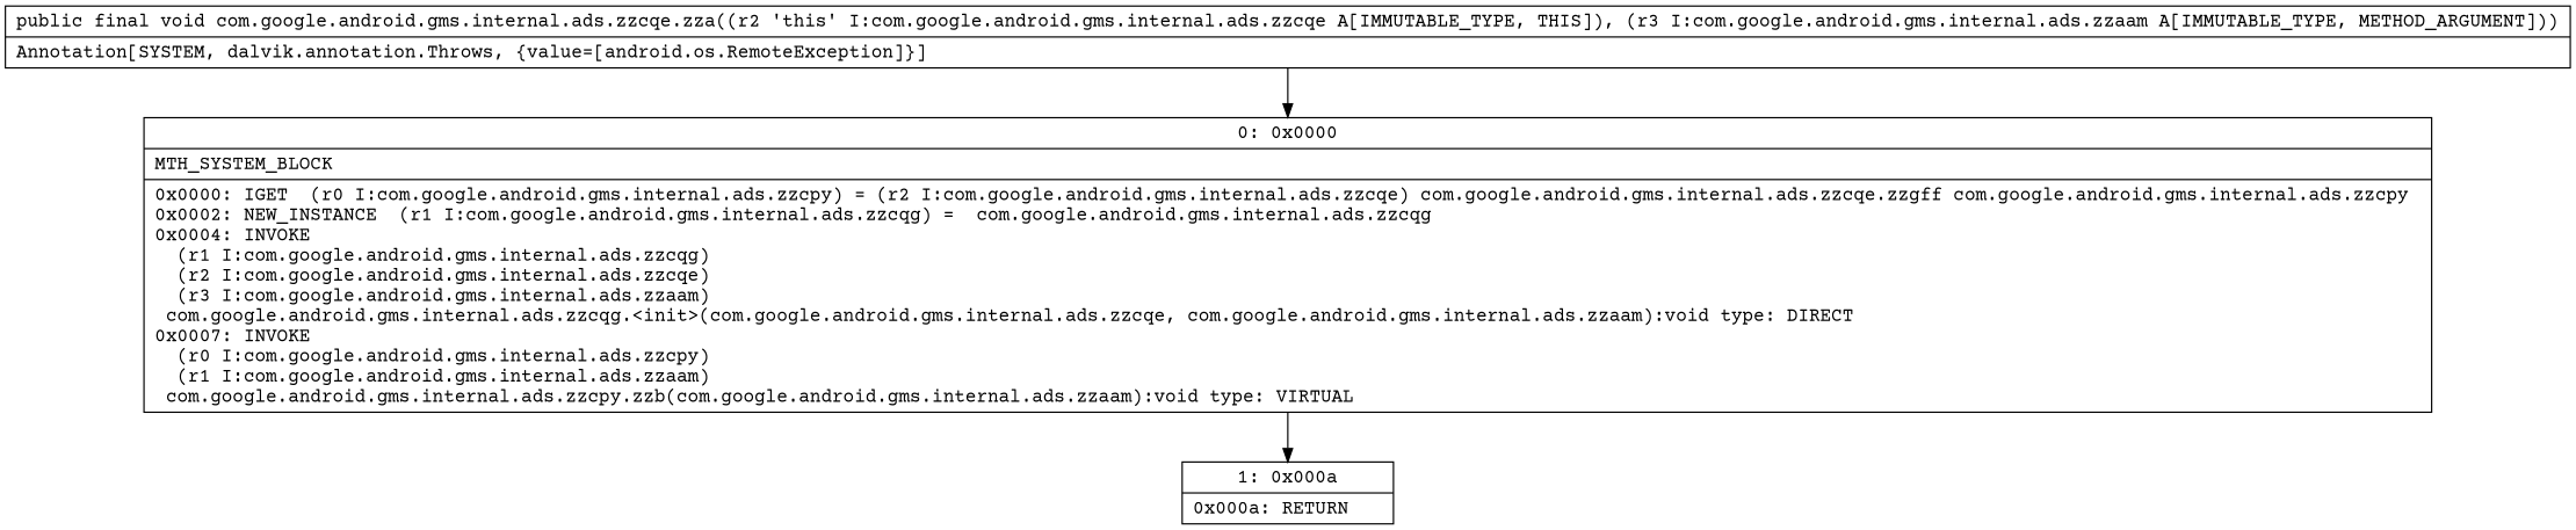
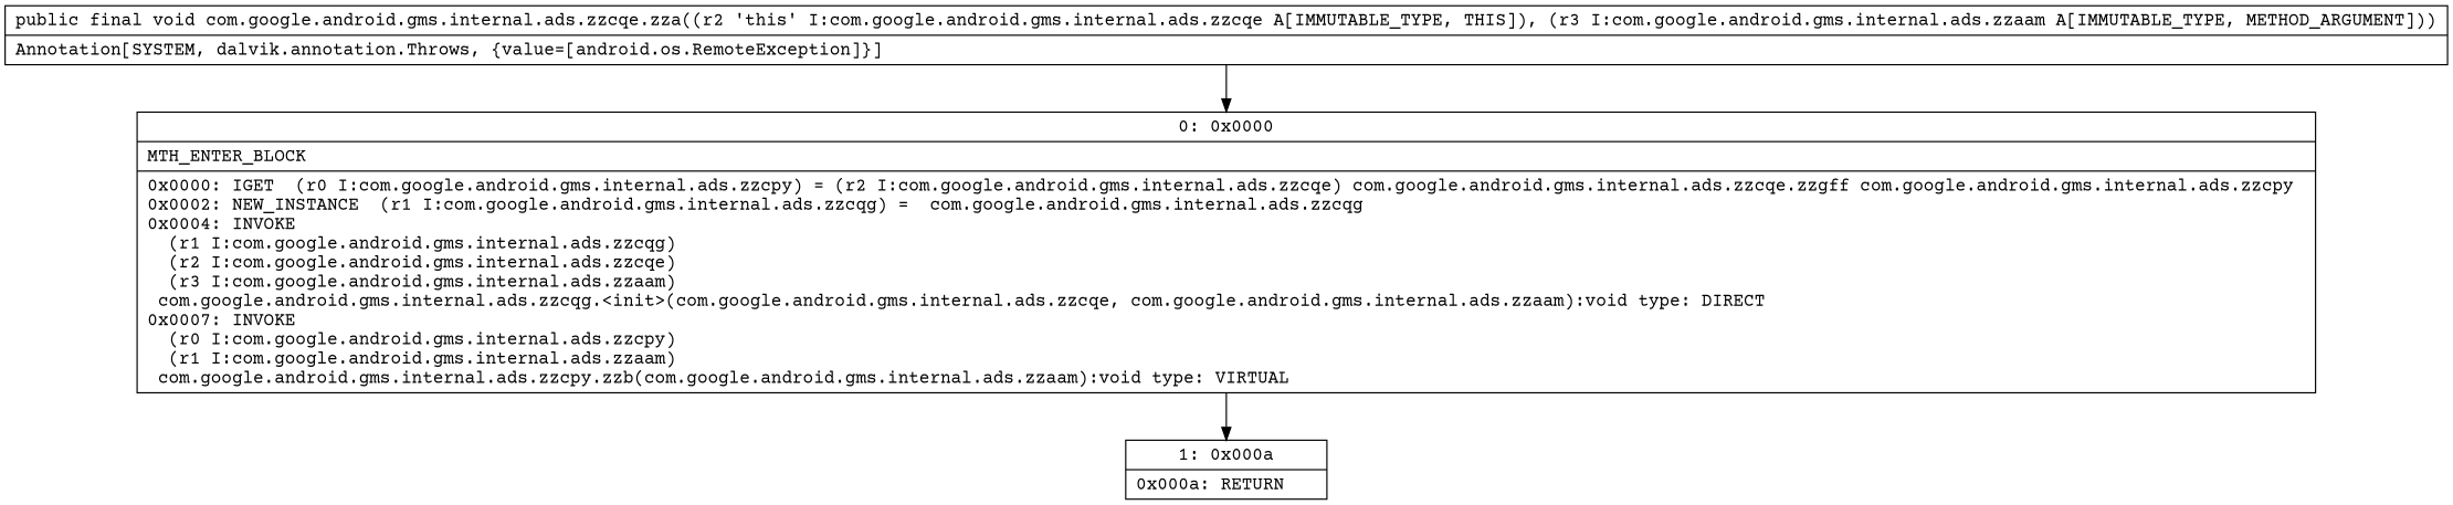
  digraph {
    fontname="Courier Prime"
    node [shape=record fontname="Courier Prime"]
    edge [fontname="Courier Prime"]
-   n1 [label="{0\:\ 0x0000|MTH_SYSTEM_BLOCK\l|0x0000: IGET  (r0 I:com.google.android.gms.internal.ads.zzcpy) = (r2 I:com.google.android.gms.internal.ads.zzcqe) com.google.android.gms.internal.ads.zzcqe.zzgff com.google.android.gms.internal.ads.zzcpy \l0x0002: NEW_INSTANCE  (r1 I:com.google.android.gms.internal.ads.zzcqg) =  com.google.android.gms.internal.ads.zzcqg \l0x0004: INVOKE  \l  (r1 I:com.google.android.gms.internal.ads.zzcqg)\l  (r2 I:com.google.android.gms.internal.ads.zzcqe)\l  (r3 I:com.google.android.gms.internal.ads.zzaam)\l com.google.android.gms.internal.ads.zzcqg.\<init\>(com.google.android.gms.internal.ads.zzcqe, com.google.android.gms.internal.ads.zzaam):void type: DIRECT \l0x0007: INVOKE  \l  (r0 I:com.google.android.gms.internal.ads.zzcpy)\l  (r1 I:com.google.android.gms.internal.ads.zzaam)\l com.google.android.gms.internal.ads.zzcpy.zzb(com.google.android.gms.internal.ads.zzaam):void type: VIRTUAL \l}"]
+   n1 [label="{0\:\ 0x0000|MTH_ENTER_BLOCK\l|0x0000: IGET  (r0 I:com.google.android.gms.internal.ads.zzcpy) = (r2 I:com.google.android.gms.internal.ads.zzcqe) com.google.android.gms.internal.ads.zzcqe.zzgff com.google.android.gms.internal.ads.zzcpy \l0x0002: NEW_INSTANCE  (r1 I:com.google.android.gms.internal.ads.zzcqg) =  com.google.android.gms.internal.ads.zzcqg \l0x0004: INVOKE  \l  (r1 I:com.google.android.gms.internal.ads.zzcqg)\l  (r2 I:com.google.android.gms.internal.ads.zzcqe)\l  (r3 I:com.google.android.gms.internal.ads.zzaam)\l com.google.android.gms.internal.ads.zzcqg.\<init\>(com.google.android.gms.internal.ads.zzcqe, com.google.android.gms.internal.ads.zzaam):void type: DIRECT \l0x0007: INVOKE  \l  (r0 I:com.google.android.gms.internal.ads.zzcpy)\l  (r1 I:com.google.android.gms.internal.ads.zzaam)\l com.google.android.gms.internal.ads.zzcpy.zzb(com.google.android.gms.internal.ads.zzaam):void type: VIRTUAL \l}"]
    n2 [label="{1\:\ 0x000a|0x000a: RETURN   \l}"]
    n3 [label="{public final void com.google.android.gms.internal.ads.zzcqe.zza((r2 'this' I:com.google.android.gms.internal.ads.zzcqe A[IMMUTABLE_TYPE, THIS]), (r3 I:com.google.android.gms.internal.ads.zzaam A[IMMUTABLE_TYPE, METHOD_ARGUMENT]))  | Annotation[SYSTEM, dalvik.annotation.Throws, \{value=[android.os.RemoteException]\}]\l}"]
    n1 -> n2
    n3 -> n1
  }
